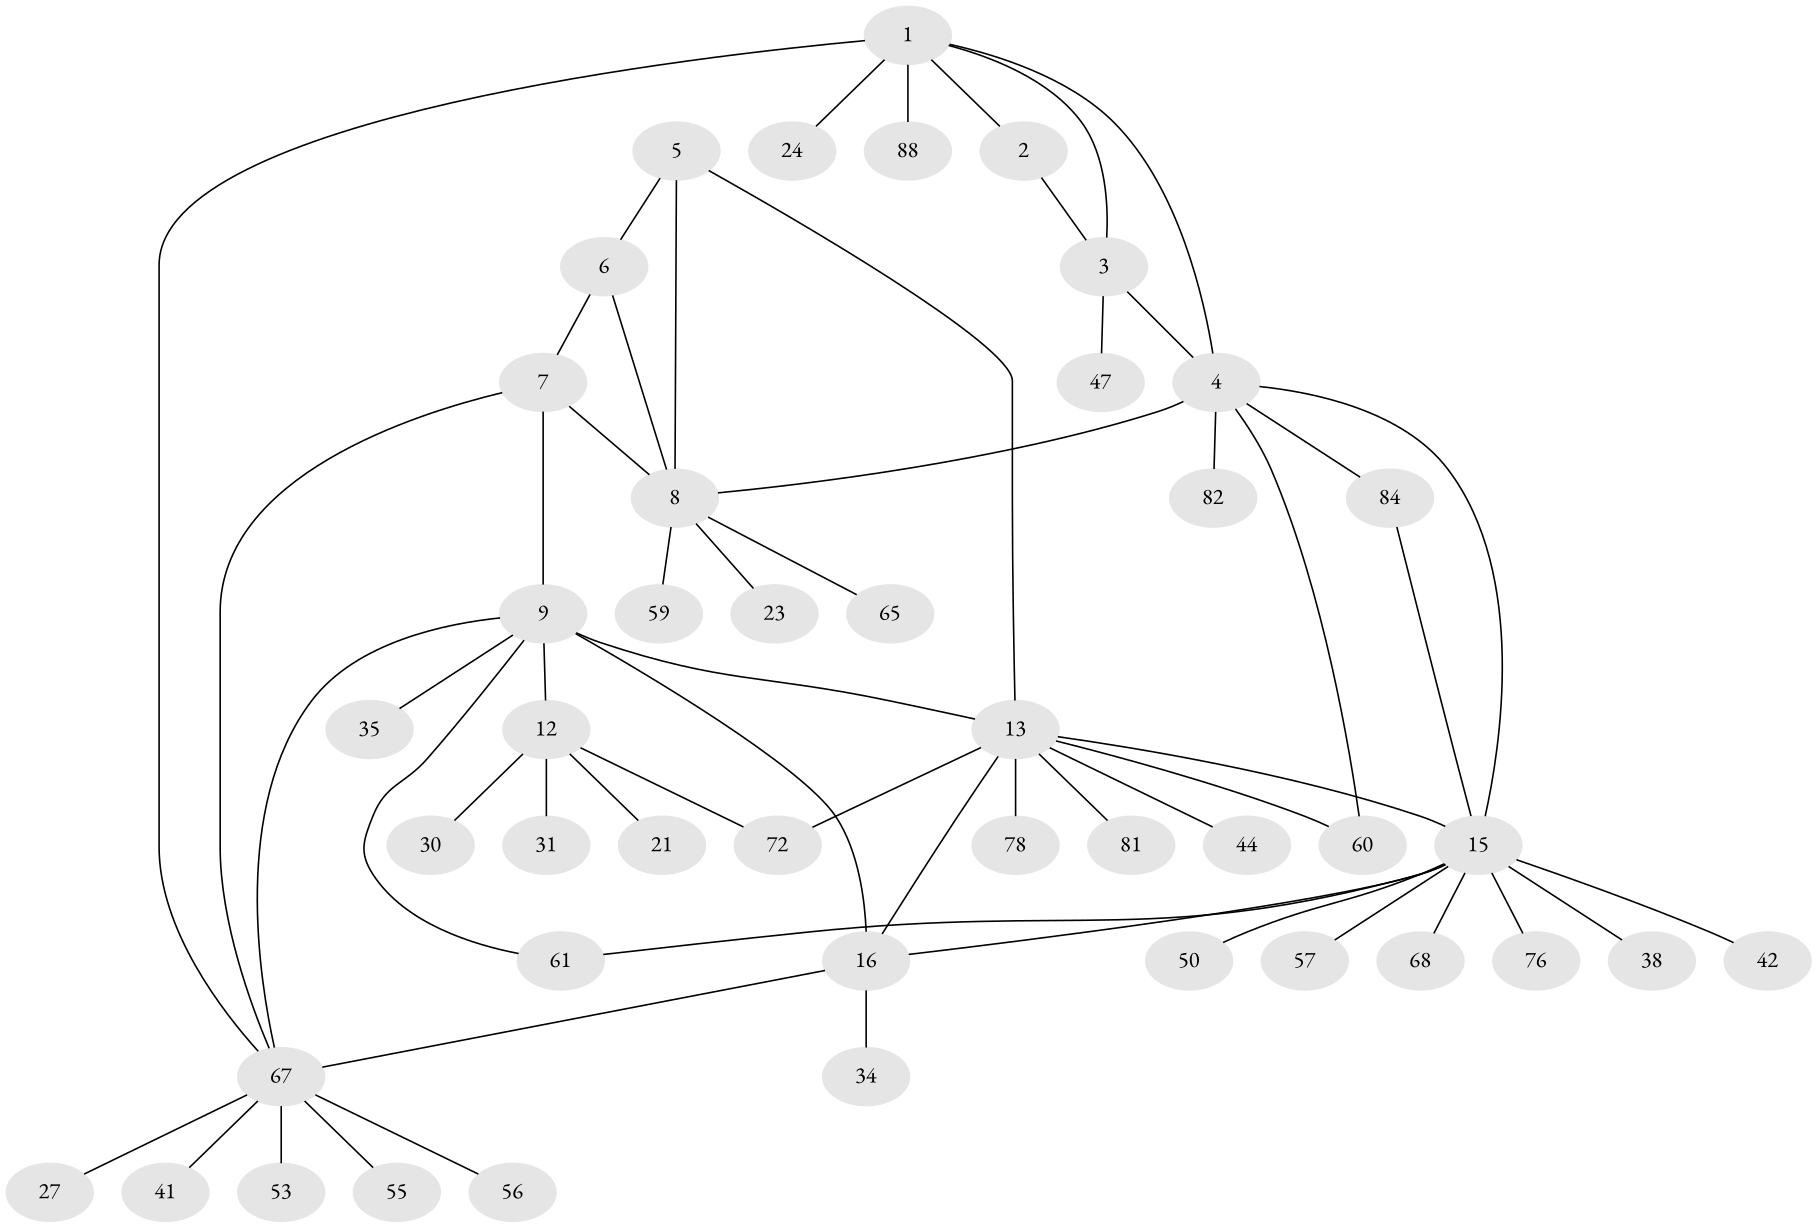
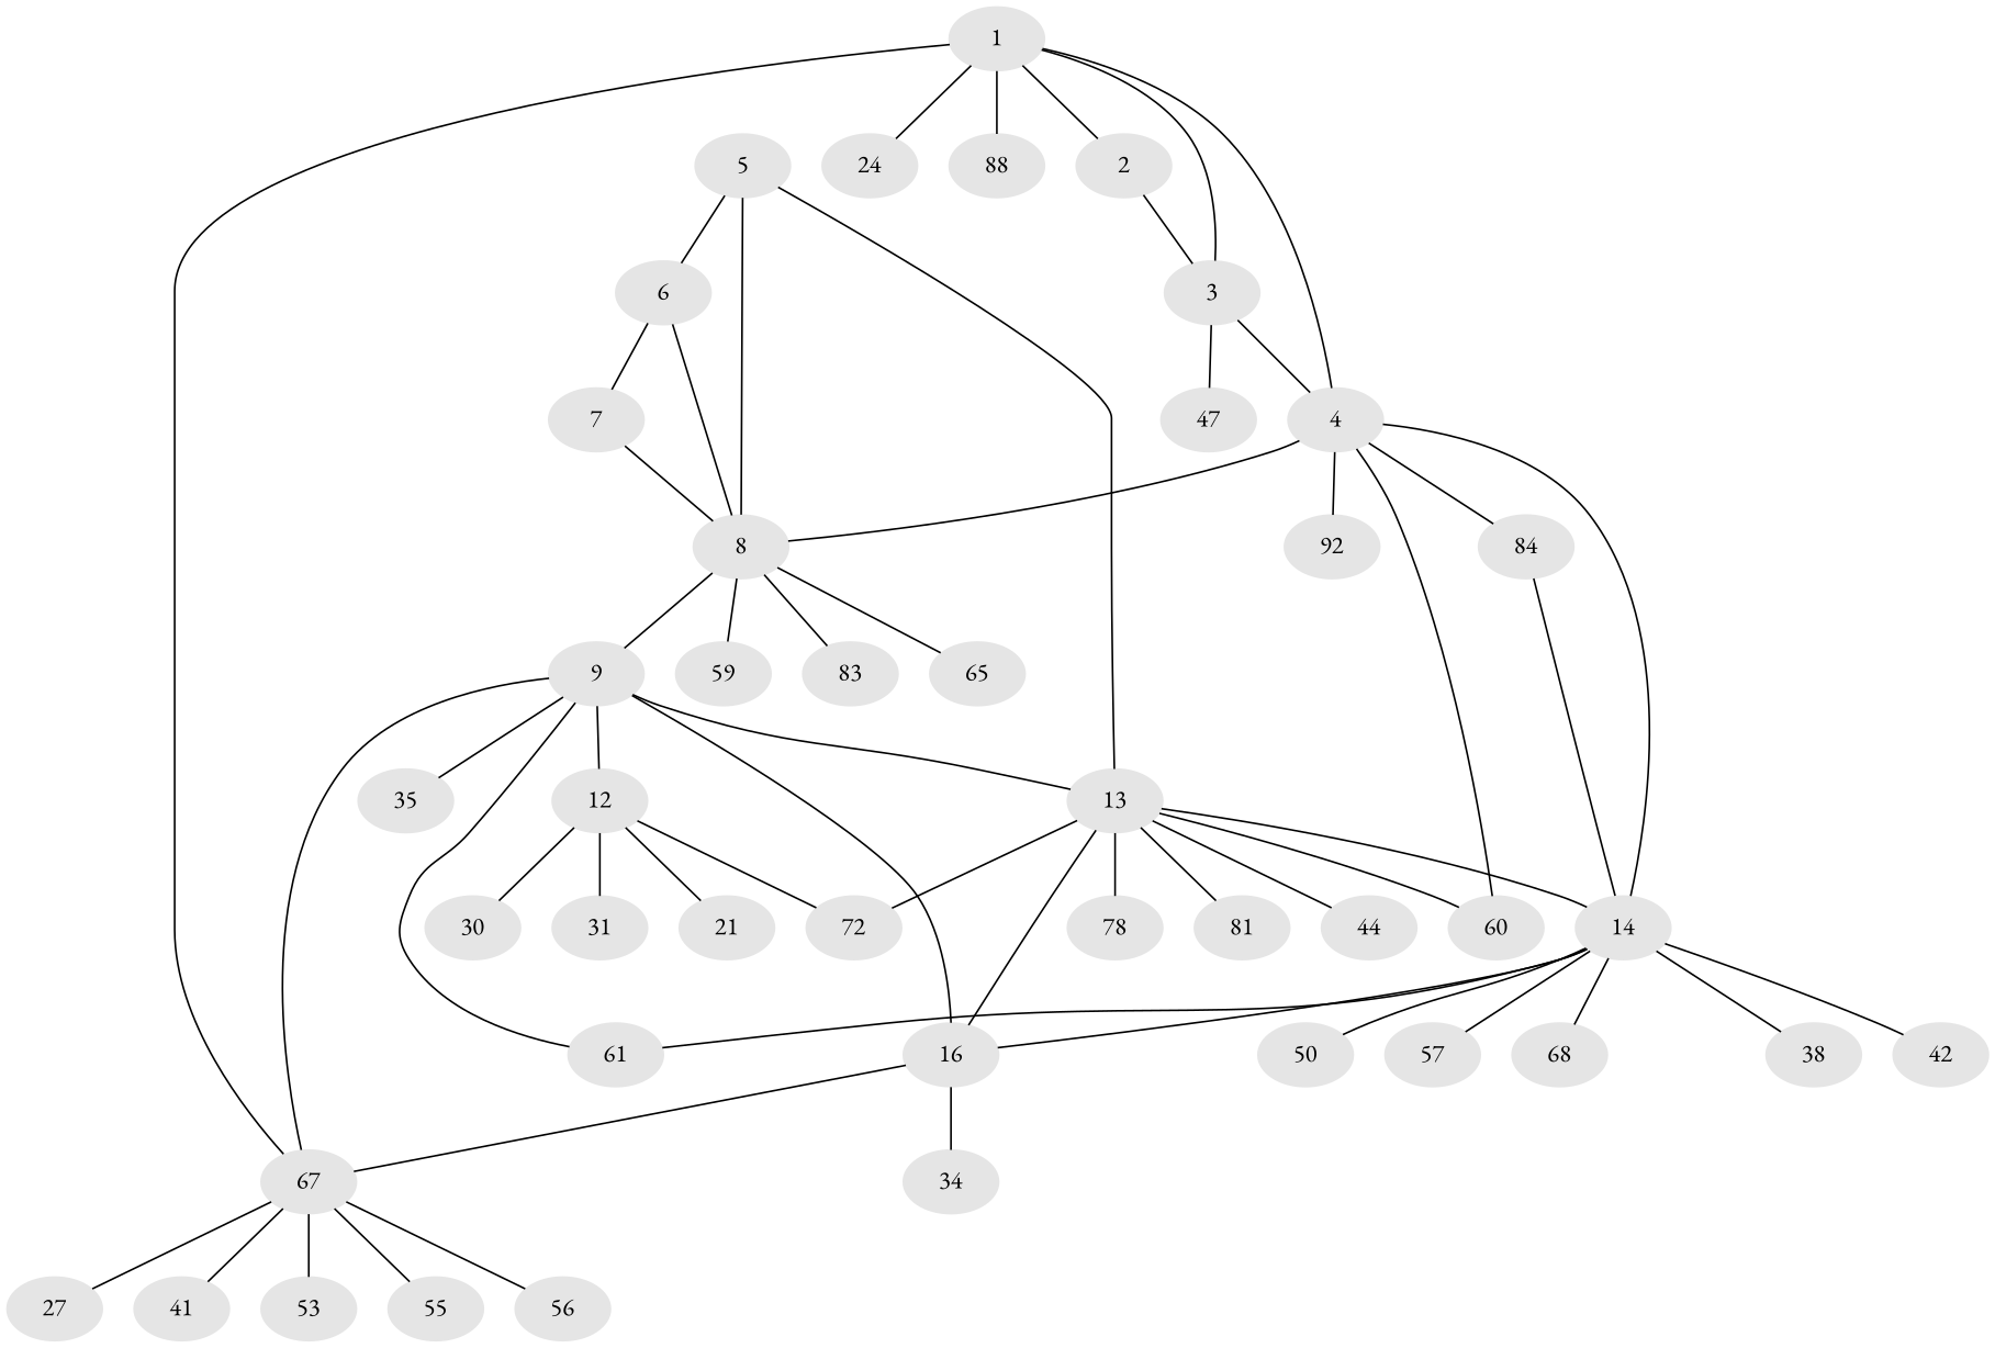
  graph {
    fontname="EB Garamond"
    node [color=gray90 fontname="EB Garamond" style=filled]
    edge [fontname="EB Garamond"]
    2 [super="+66"]
    3 [super="+77+94"]
    1
    4 [super="+54+22"]
    n5 [label=67 super="+19+51+48+37+20+18"]
    24
    88
    47
    8 [super="+33+26+43"]
-   15 [super="+36+32"]
-   82
+   15 [super="+36+32" label=14]
+   82 [label=92]
    84
    n13 [label=60]
    9 [super="+10+46+80+25"]
    13
    12
    16 [super="+45"]
    35
    61 [super="+65"]
    27
    41
    53
    55
    56
    7
    n26 [label=65]
    n27 [label=59]
-   83 [label=23]
+   83
    38 [super="+58"]
    42 [super="+67"]
    50
    57
    68
-   76
    6 [super="+40+69"]
    5
    72
    44
    78
    81
    21
    30
    31
    34
    2 -- 3
    3 -- 4
    3 -- 47
    1 -- 2
    1 -- 3
    1 -- 4
    1 -- n5 [weight=2]
    1 -- 24
    1 -- 88
    4 -- 8
    4 -- 15
    4 -- 82
    4 -- 84
    4 -- n13
    n5 -- 27
    n5 -- 41
    n5 -- 53
    n5 -- 55
    n5 -- 56
-   7 -- 9
+   8 -- 9
    8 -- n26
    8 -- n27
    8 -- 83
    15 -- 16
    15 -- 61
    15 -- 38
    15 -- 42
    15 -- 50
    15 -- 57
    15 -- 68
-   15 -- 76
    84 -- 15
    9 -- n5 [weight=2]
    9 -- 13
    9 -- 12 [weight=2]
    9 -- 16
    9 -- 35
    9 -- 61
    13 -- 15
    13 -- n13
    13 -- 16
    13 -- 72
    13 -- 44
    13 -- 78
    13 -- 81
    12 -- 72
    12 -- 21
    12 -- 30
    12 -- 31
    16 -- n5 [weight=2]
    16 -- 34
-   7 -- n5
    7 -- 8
    6 -- 8
    6 -- 7
    5 -- 8
    5 -- 13
    5 -- 6
  }
